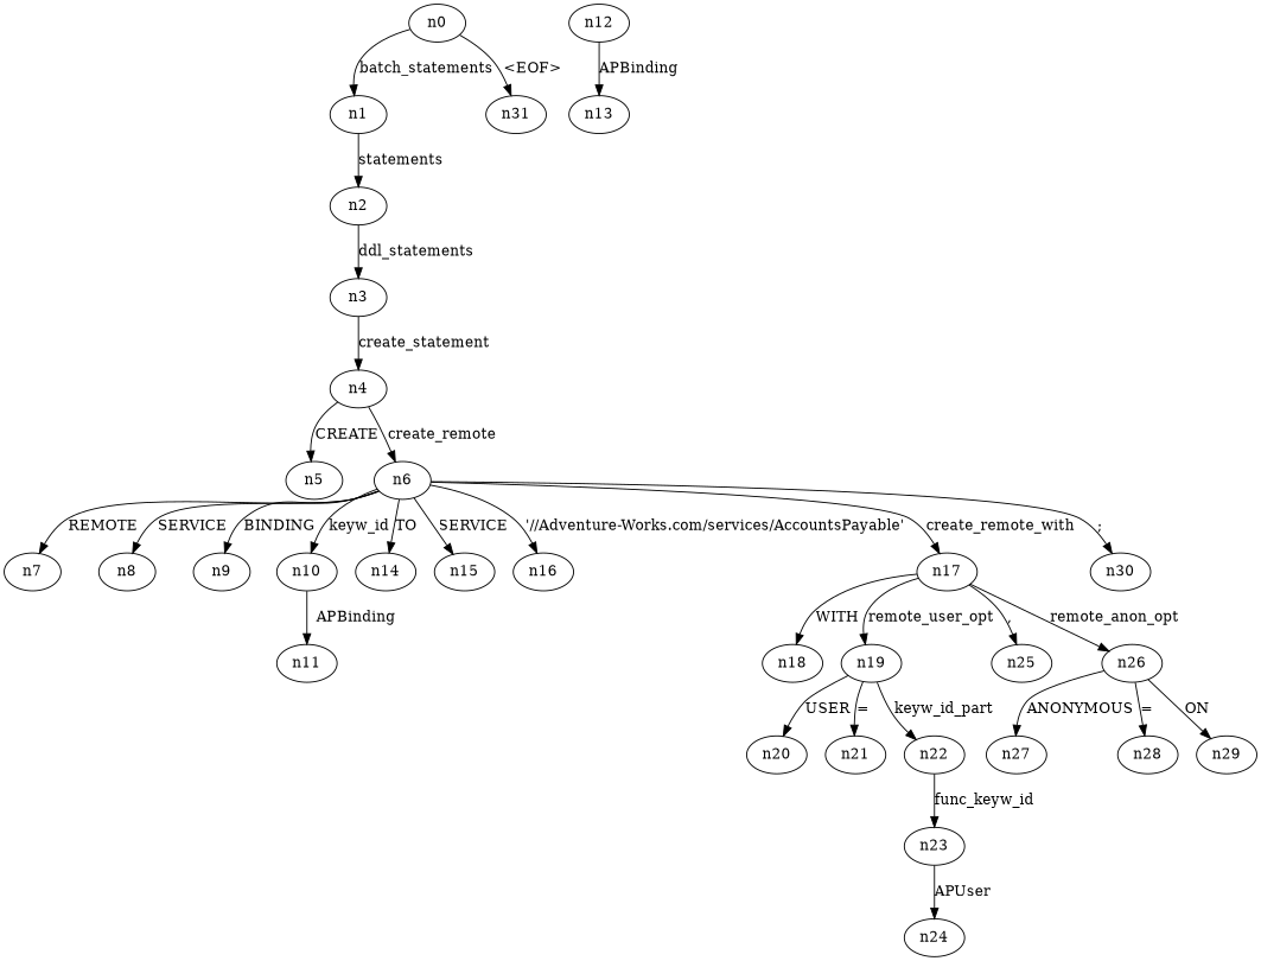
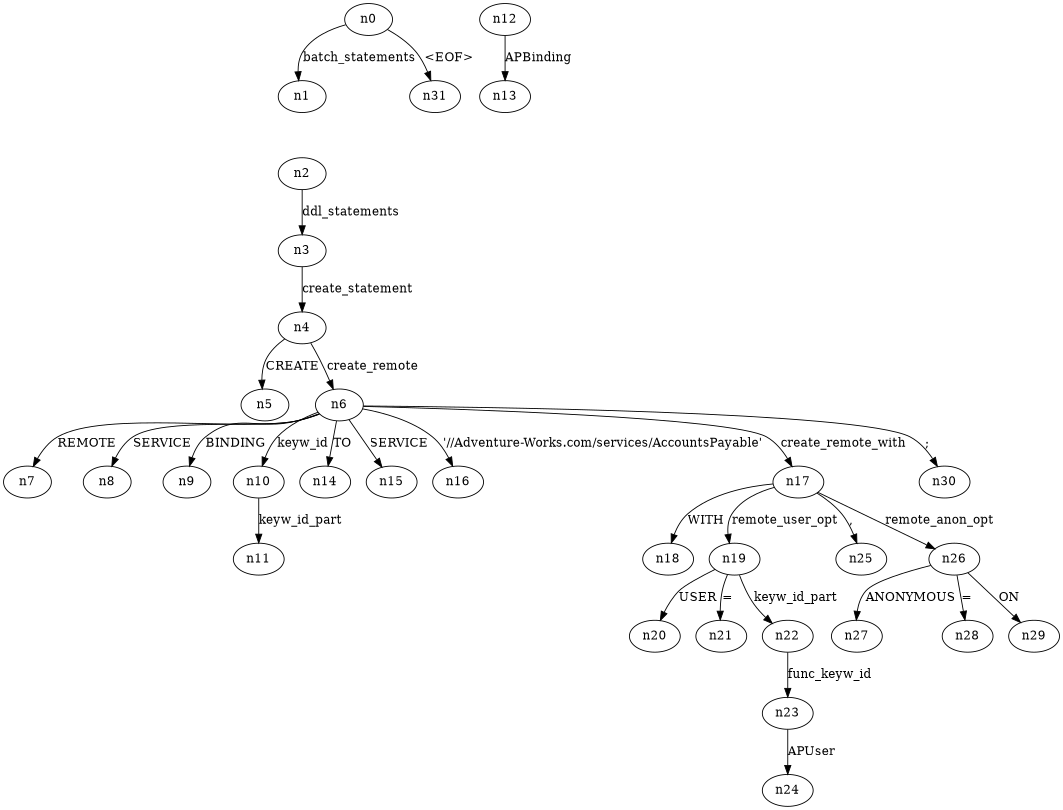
  digraph {
    n0
    n1
    n31
    n2
    n3
    n4
    n5
    n6
    n7
    n8
    n9
    n10
    n14
    n15
    n16
    n17
    n30
    n11
    n18
    n19
    n25
    n26
    n12
    n13
    n20
    n21
    n22
    n27
    n28
    n29
    n23
    n24
    n0 -> n1 [label=batch_statements]
    n0 -> n31 [label="<EOF>"]
-   n1 -> n2 [label=statements]
    n2 -> n3 [label=ddl_statements]
    n3 -> n4 [label=create_statement]
    n4 -> n5 [label=CREATE]
    n4 -> n6 [label=create_remote]
    n6 -> n7 [label=REMOTE]
    n6 -> n8 [label=SERVICE]
    n6 -> n9 [label=BINDING]
    n6 -> n10 [label=keyw_id]
    n6 -> n14 [label=TO]
    n6 -> n15 [label=SERVICE]
    n6 -> n16 [label="'//Adventure-Works.com/services/AccountsPayable'"]
    n6 -> n17 [label=create_remote_with]
    n6 -> n30 [label=";"]
-   n10 -> n11 [label=APBinding]
+   n10 -> n11 [label=keyw_id_part]
    n17 -> n18 [label=WITH]
    n17 -> n19 [label=remote_user_opt]
    n17 -> n25 [label=","]
    n17 -> n26 [label=remote_anon_opt]
    n19 -> n20 [label=USER]
    n19 -> n21 [label="="]
    n19 -> n22 [label=keyw_id_part]
    n26 -> n27 [label=ANONYMOUS]
    n26 -> n28 [label="="]
    n26 -> n29 [label=ON]
    n12 -> n13 [label=APBinding]
    n22 -> n23 [label=func_keyw_id]
    n23 -> n24 [label=APUser]
  }
